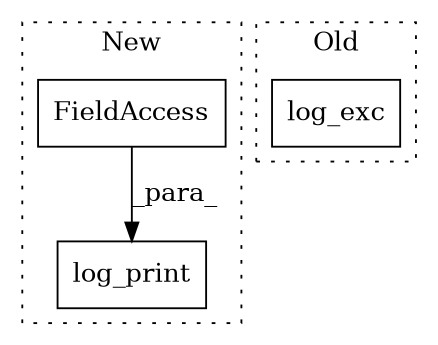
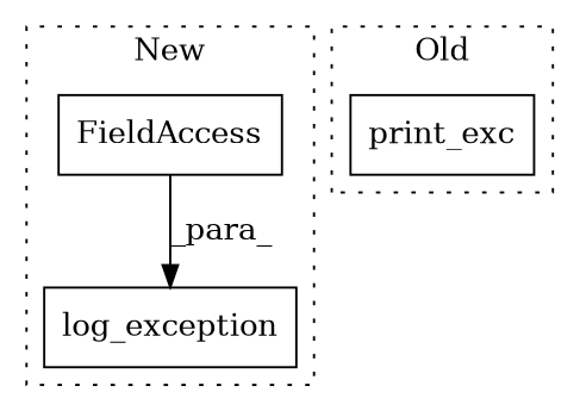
  digraph {
    node [a=32 shape=box]
-   n1 [l="14,1" label=log_print s="28961,28985"]
+   n1 [l="14,1" label=log_exception s="28961,28985"]
    n2 [a=22 l=6 label=FieldAccess s=28975]
-   n3 [l=11 label=log_exc s=28800]
+   n3 [l=11 label=print_exc s=28800]
    subgraph cluster_1 {
      label=New
      style=dotted
      n1
      n2
    }
    subgraph cluster_2 {
      label=Old
      style=dotted
      n3
    }
    n2 -> n1 [label=_para_]
  }
